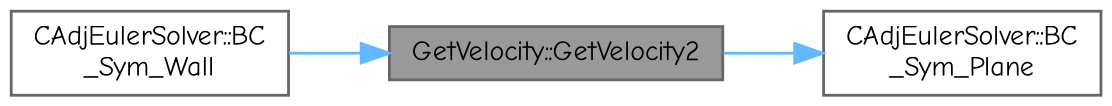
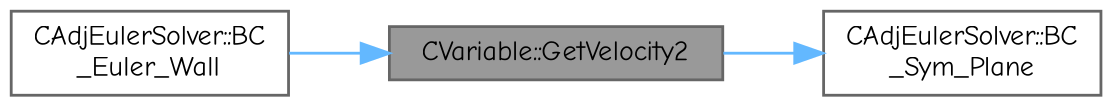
  digraph {
    fontname="Comic Neue"
    rankdir=RL
    node [color=grey40 fillcolor=white fontname="Comic Neue" fontsize=10 shape=box style=filled]
    edge [color=steelblue1 dir=back fontname="Comic Neue" fontsize=10 labelfontname=Helvetica labelfontsize=10 style=solid]
-   n1 [color=gray40 fillcolor=grey60 fontcolor=black height=0.2 label="GetVelocity::GetVelocity2" width=0.4]
-   n2 [height=0.2 label="CAdjEulerSolver::BC\l_Sym_Wall" width=0.4]
+   n1 [color=gray40 fillcolor=grey60 fontcolor=black height=0.2 label="CVariable::GetVelocity2" width=0.4]
+   n2 [height=0.2 label="CAdjEulerSolver::BC\l_Euler_Wall" width=0.4]
    n3 [height=0.2 label="CAdjEulerSolver::BC\l_Sym_Plane" width=0.4]
    n1 -> n2
    n3 -> n1
  }
